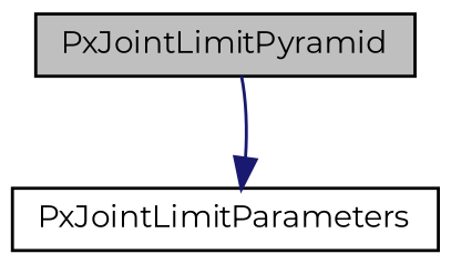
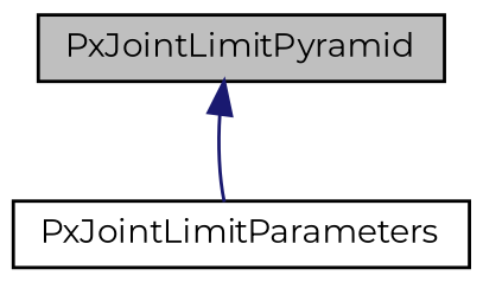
  digraph {
    fontname=Montserrat
    node [color=black fontname=Montserrat fontsize=10 shape=record style=filled]
    n1 [fillcolor=grey75 fontcolor=black height=0.2 label=PxJointLimitPyramid width=0.4]
    n2 [fillcolor=white height=0.2 label=PxJointLimitParameters width=0.4]
-   n2 -> n1 [color=midnightblue dir=back fontname=Montserrat fontsize=10 labelfontname=Helvetica labelfontsize=10 style=solid]
+   n1 -> n2 [color=midnightblue dir=back fontname=Montserrat fontsize=10 labelfontname=Helvetica labelfontsize=10 style=solid]
  }
